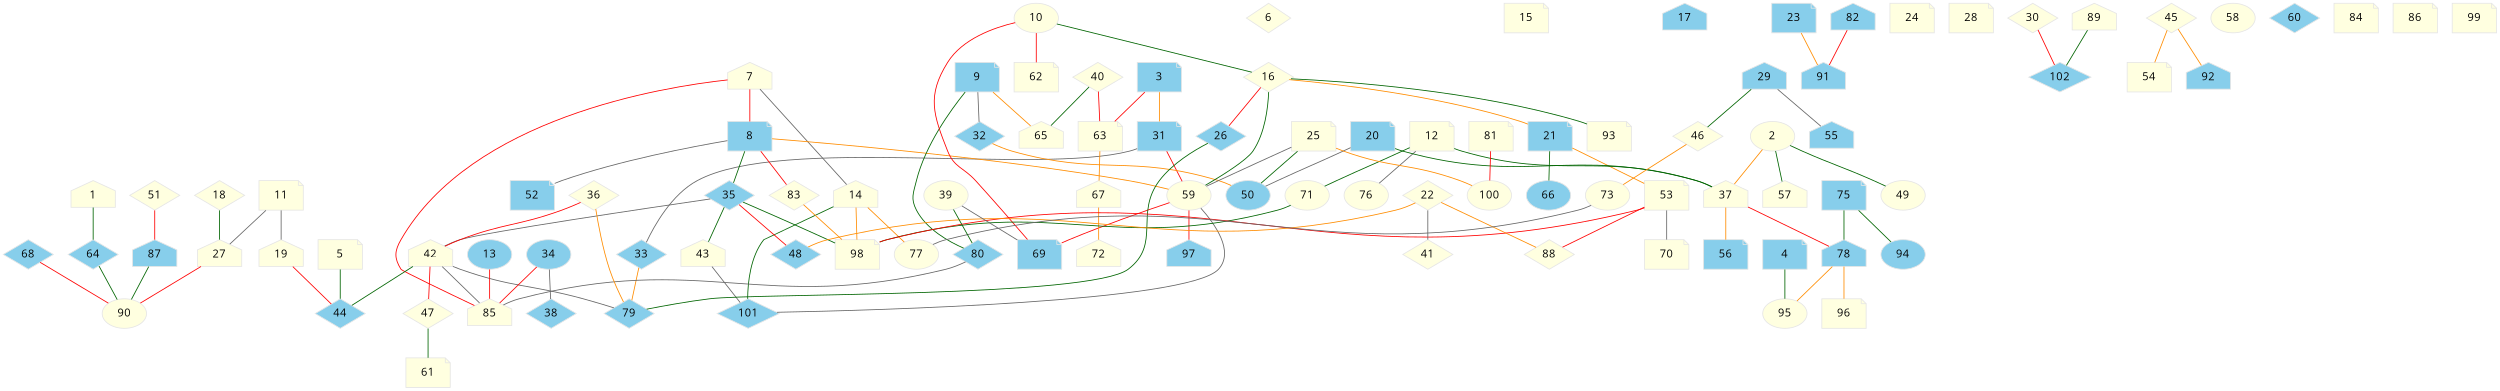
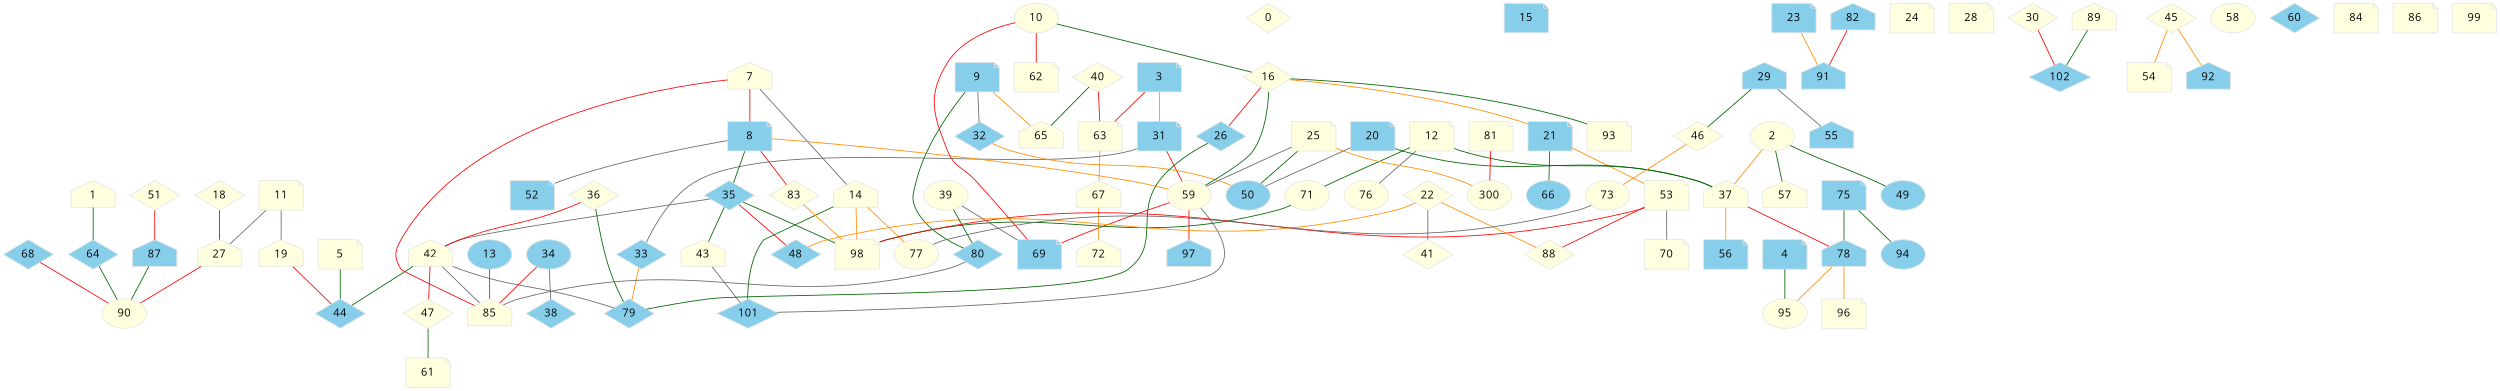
  graph {
    fontname="Open Sans"
    node [color=gray90 fillcolor=lightyellow fontname="Open Sans" shape=note style=filled]
    edge [color=darkgreen fontname="Open Sans"]
    1 [shape=house]
    64 [fillcolor=skyblue shape=diamond]
    90 [shape=ellipse]
    2 [shape=ellipse]
    37 [shape=house]
-   49 [shape=ellipse]
+   49 [fillcolor=skyblue shape=ellipse]
    57 [shape=house]
    56 [fillcolor=skyblue]
    78 [fillcolor=skyblue shape=house]
    3 [fillcolor=skyblue]
    31 [fillcolor=skyblue]
    63
    59 [shape=ellipse]
    33 [fillcolor=skyblue shape=diamond]
    67 [shape=house]
    4 [fillcolor=skyblue]
    95 [shape=ellipse]
    44 [fillcolor=skyblue shape=diamond]
    5
-   6 [shape=diamond]
+   6 [shape=diamond label=0]
    7 [shape=house]
    8 [fillcolor=skyblue]
    14 [shape=house]
    85 [shape=house]
    35 [fillcolor=skyblue shape=diamond]
    52 [fillcolor=skyblue]
    83 [shape=diamond]
    98
    77 [shape=ellipse]
    101 [fillcolor=skyblue shape=diamond]
    48 [fillcolor=skyblue shape=diamond]
    42 [shape=house]
    43 [shape=house]
    69 [fillcolor=skyblue]
    97 [fillcolor=skyblue shape=house]
    9 [fillcolor=skyblue]
    32 [fillcolor=skyblue shape=diamond]
    65 [shape=house]
    80 [fillcolor=skyblue shape=diamond]
    50 [fillcolor=skyblue shape=ellipse]
    10 [shape=ellipse]
    16 [shape=diamond]
    62
    21 [fillcolor=skyblue]
    26 [fillcolor=skyblue shape=diamond]
    93
    19 [shape=house]
    11
    27 [shape=house]
    12
    76 [shape=ellipse]
    71 [shape=ellipse]
    13 [fillcolor=skyblue shape=ellipse]
-   15
+   15 [fillcolor=skyblue]
    53
    66 [fillcolor=skyblue shape=ellipse]
    79 [fillcolor=skyblue shape=diamond]
-   17 [fillcolor=skyblue shape=house]
    18 [shape=diamond]
    20 [fillcolor=skyblue]
    88 [shape=diamond]
    70
    22 [shape=diamond]
    41 [shape=diamond]
    23 [fillcolor=skyblue]
    91 [fillcolor=skyblue shape=house]
    24
    25
-   100 [shape=ellipse]
+   100 [shape=ellipse label=300]
    28
    29 [fillcolor=skyblue shape=house]
    46 [shape=diamond]
    55 [fillcolor=skyblue shape=house]
    73 [shape=ellipse]
    30 [shape=diamond]
    102 [fillcolor=skyblue shape=diamond]
    34 [fillcolor=skyblue shape=ellipse]
    38 [fillcolor=skyblue shape=diamond]
    47 [shape=diamond]
    36 [shape=diamond]
    96
    39 [shape=ellipse]
    40 [shape=diamond]
    61
    45 [shape=diamond]
    54
    92 [fillcolor=skyblue shape=house]
    51 [shape=diamond]
    87 [fillcolor=skyblue shape=house]
    58 [shape=ellipse]
    60 [fillcolor=skyblue shape=diamond]
    72 [shape=house]
    68 [fillcolor=skyblue shape=diamond]
    75 [fillcolor=skyblue]
    94 [fillcolor=skyblue shape=ellipse]
    81
    82 [fillcolor=skyblue shape=house]
    84
    86
    89 [shape=house]
    99
    1 -- 64
    64 -- 90
    2 -- 37 [color=darkorange]
    2 -- 49
    2 -- 57
    37 -- 56 [color=darkorange]
    37 -- 78 [color=red]
    78 -- 95 [color=darkorange]
    78 -- 96 [color=darkorange]
    3 -- 31 [color=darkorange]
    3 -- 63 [color=red]
    31 -- 59 [color=red]
    31 -- 33 [color=gray40]
    63 -- 67 [color=darkorange]
    59 -- 101 [color=gray40]
    59 -- 69 [color=red]
    59 -- 97 [color=red]
    33 -- 79 [color=darkorange]
    67 -- 72 [color=darkorange]
    4 -- 95
    5 -- 44
    7 -- 8 [color=red]
    7 -- 14 [color=gray40]
    7 -- 85 [color=red]
    8 -- 59 [color=darkorange]
    8 -- 35
    8 -- 52 [color=gray40]
    8 -- 83 [color=red]
    14 -- 98 [color=darkorange]
    14 -- 77 [color=darkorange]
    14 -- 101
    35 -- 98
    35 -- 48 [color=red]
    35 -- 42 [color=gray40]
    35 -- 43
    83 -- 98 [color=darkorange]
    42 -- 44
    42 -- 85 [color=gray40]
    42 -- 79 [color=gray40]
    42 -- 47 [color=red]
    43 -- 101 [color=gray40]
    9 -- 32 [color=gray40]
    9 -- 65 [color=darkorange]
    9 -- 80
    32 -- 50 [color=darkorange]
    80 -- 85 [color=gray40]
    10 -- 69 [color=red]
    10 -- 16
    10 -- 62 [color=red]
    16 -- 59
    16 -- 21 [color=darkorange]
    16 -- 26 [color=red]
    16 -- 93
    21 -- 53 [color=darkorange]
    21 -- 66
    26 -- 79
    19 -- 44 [color=red]
    11 -- 19 [color=gray40]
    11 -- 27 [color=gray40]
    27 -- 90 [color=red]
    12 -- 37
    12 -- 76 [color=gray40]
    12 -- 71
    71 -- 98
    13 -- 85 [color=red]
    53 -- 98 [color=red]
    53 -- 88 [color=red]
    53 -- 70 [color=gray40]
    18 -- 27
    20 -- 37
    20 -- 50 [color=gray40]
    22 -- 48 [color=darkorange]
    22 -- 88 [color=darkorange]
    22 -- 41 [color=gray40]
    23 -- 91 [color=darkorange]
    25 -- 59 [color=gray40]
    25 -- 50
    25 -- 100 [color=darkorange]
    29 -- 46
    29 -- 55 [color=gray40]
    46 -- 73 [color=darkorange]
    73 -- 77 [color=gray40]
    30 -- 102 [color=red]
    34 -- 85 [color=red]
    34 -- 38 [color=gray40]
    47 -- 61
    36 -- 42 [color=red]
-   36 -- 79 [color=darkorange]
+   36 -- 79
    39 -- 69 [color=gray40]
    39 -- 80
    40 -- 63 [color=red]
    40 -- 65
    45 -- 54 [color=darkorange]
    45 -- 92 [color=darkorange]
    51 -- 87 [color=red]
    87 -- 90
    68 -- 90 [color=red]
    75 -- 78
    75 -- 94
    81 -- 100 [color=red]
    82 -- 91 [color=red]
    89 -- 102
  }
